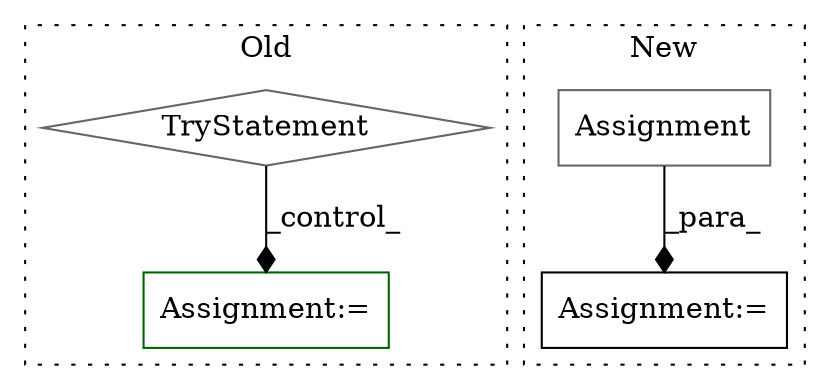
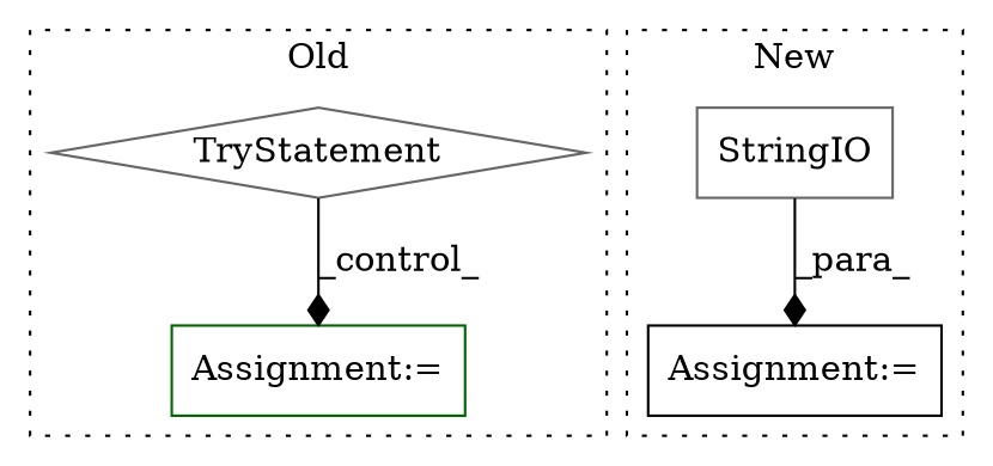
  digraph {
    node [a=7 l=1 shape=box color=gray40]
    edge [style=solid arrowhead=diamond]
    n1 [a=54 l=4 label=TryStatement s=1408 shape=diamond]
    n2 [label="Assignment:=" s=1509 color=darkgreen]
-   n3 [a=32 l=10 label=Assignment s=3676]
+   n3 [a=32 l=10 label=StringIO s=3676]
    n4 [label="Assignment:=" s=3738 color=black]
    subgraph cluster_1 {
      label=Old
      style=dotted
      n1
      n2
    }
    subgraph cluster_2 {
      label=New
      style=dotted
      n3
      n4
    }
    n1 -> n2 [label=_control_]
    n3 -> n4 [label=_para_]
  }
